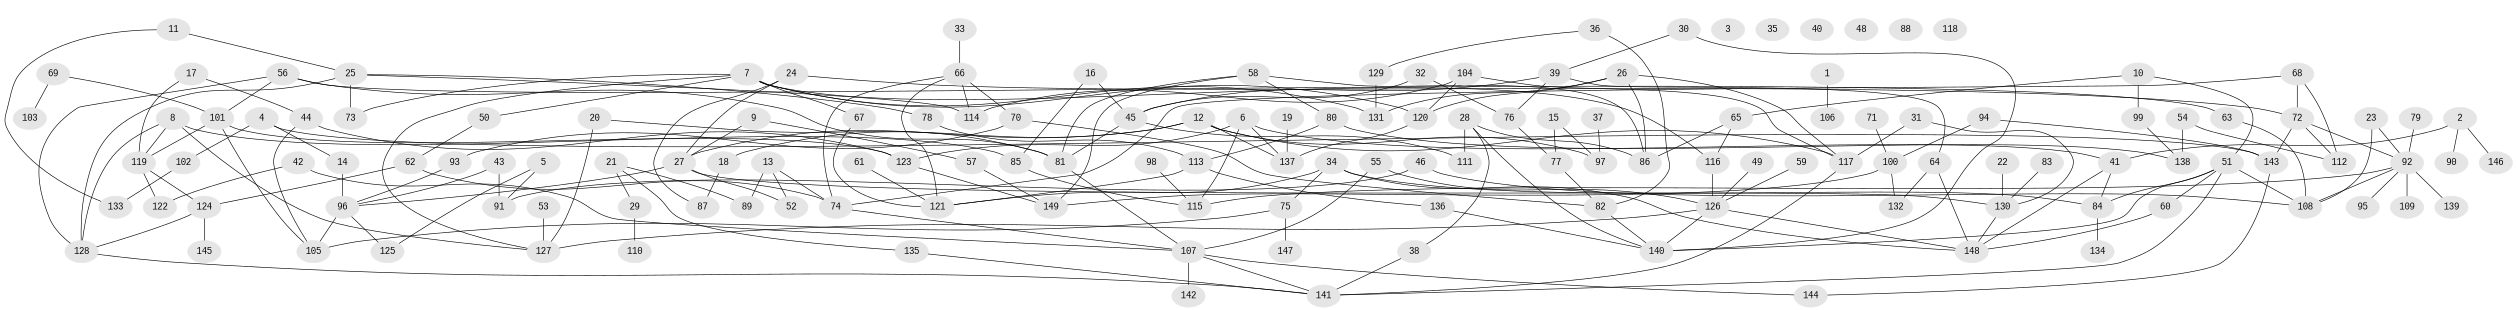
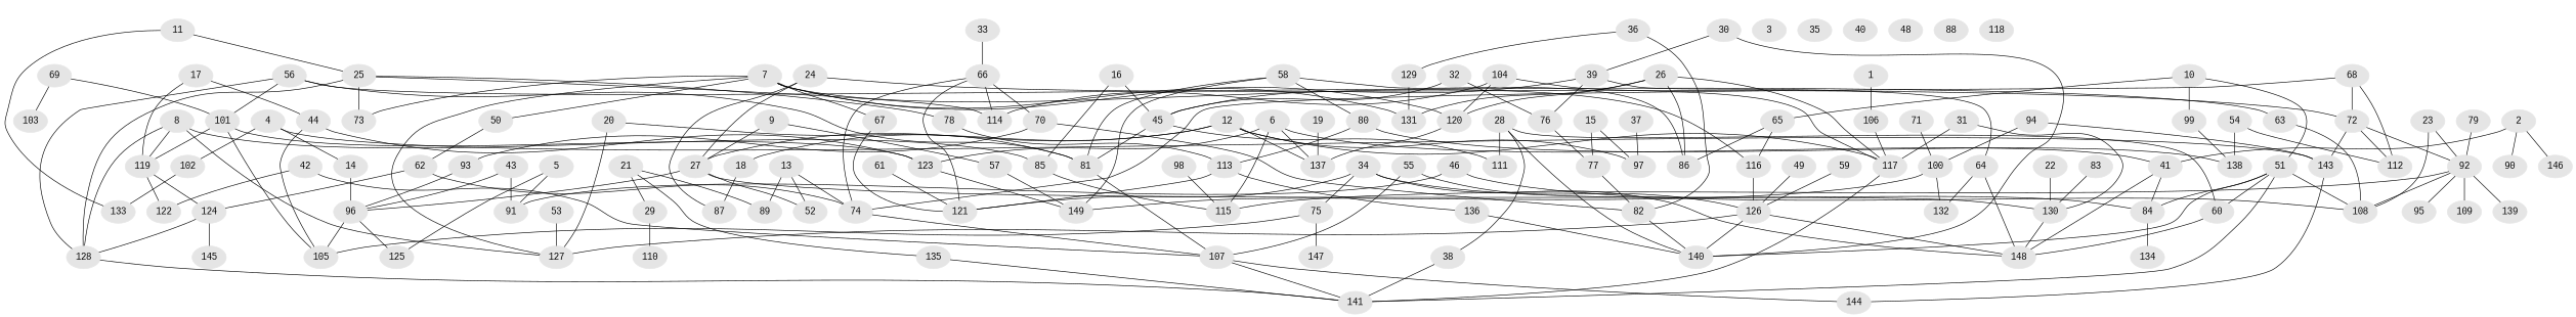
  graph {
    fontname="Liberation Mono"
    node [color=gray90 fontname="Liberation Mono" style=filled]
    edge [fontname="Liberation Mono"]
    1
    106
    117
    2
    41
    90
    146
    84
    148
    3
    4
    14
    102
    143
    96
    133
    144
    5
    91
    125
    6
    115
    123
    137
    149
    7
    50
    67
    73
    116
    120
    127
    131
    62
    121
    126
    8
    85
    119
    128
    122
    124
    141
    9
    27
    57
    52
    130
    10
    51
    65
    99
    108
    140
    60
    86
    138
    11
    25
    78
    114
    12
    18
    97
    87
    13
    74
    89
    107
    105
    15
    77
    82
    16
    45
    111
    81
    17
    44
    19
    20
    21
    29
    135
    110
    22
    23
    92
    139
    95
    109
    24
    72
    112
    113
    26
    28
    38
    30
    39
    76
    64
    31
    32
    33
    66
    70
    34
    75
    147
    134
    35
    36
    129
    37
    132
    40
    42
-   142
    43
    46
    136
    48
    49
    53
    54
    55
    56
    63
    101
    58
    80
    59
    61
    145
    93
    68
    69
    103
    71
    100
    79
    83
    88
    94
    98
    104
    118
    1 -- 106
+   106 -- 117
    117 -- 141
    2 -- 41
    2 -- 90
    2 -- 146
    41 -- 84
    41 -- 148
    84 -- 134
    4 -- 14
    4 -- 102
    4 -- 143
    14 -- 96
    102 -- 133
    143 -- 144
    96 -- 125
    96 -- 105
    5 -- 91
    5 -- 125
    6 -- 41
    6 -- 115
    6 -- 123
    6 -- 137
    123 -- 149
    7 -- 50
    7 -- 67
    7 -- 73
    7 -- 116
    7 -- 120
    7 -- 127
    7 -- 131
    50 -- 62
    67 -- 121
    116 -- 126
    120 -- 137
    62 -- 124
    62 -- 74
    126 -- 148
    126 -- 127
    126 -- 140
    8 -- 127
    8 -- 85
    8 -- 119
    8 -- 128
    85 -- 115
    119 -- 122
    119 -- 124
    128 -- 141
    124 -- 128
    124 -- 145
    9 -- 27
    9 -- 57
    27 -- 96
    27 -- 52
    27 -- 130
    57 -- 149
    130 -- 148
    10 -- 51
    10 -- 65
    10 -- 99
    51 -- 84
    51 -- 141
    51 -- 108
    51 -- 140
    51 -- 60
    65 -- 116
    65 -- 86
    99 -- 138
    60 -- 148
    11 -- 133
    11 -- 25
    25 -- 73
    25 -- 128
    25 -- 78
    25 -- 114
    78 -- 113
    12 -- 117
    12 -- 137
    12 -- 27
    12 -- 18
    12 -- 97
    18 -- 87
    13 -- 52
    13 -- 74
    13 -- 89
    74 -- 107
    107 -- 144
    107 -- 141
-   107 -- 142
    15 -- 97
    15 -- 77
    77 -- 82
    82 -- 140
    16 -- 85
    16 -- 45
    45 -- 111
    45 -- 81
    81 -- 107
    17 -- 119
    17 -- 44
    44 -- 123
    44 -- 105
    19 -- 137
    20 -- 127
    20 -- 81
    21 -- 89
    21 -- 29
    21 -- 135
    29 -- 110
    135 -- 141
    22 -- 130
    23 -- 108
    23 -- 92
    92 -- 115
    92 -- 108
    92 -- 139
    92 -- 95
    92 -- 109
    24 -- 27
    24 -- 87
    24 -- 72
    72 -- 143
    72 -- 92
    72 -- 112
    113 -- 121
    113 -- 136
    26 -- 117
    26 -- 120
    26 -- 131
    26 -- 86
    28 -- 140
-   28 -- 86
+   28 -- 60
    28 -- 111
    28 -- 38
    38 -- 141
    30 -- 140
    30 -- 39
    39 -- 45
    39 -- 76
    39 -- 64
    76 -- 77
    64 -- 148
    64 -- 132
    31 -- 117
    31 -- 130
    32 -- 45
    32 -- 76
    33 -- 66
    66 -- 121
    66 -- 114
    66 -- 74
    66 -- 70
    70 -- 82
    70 -- 93
    34 -- 84
    34 -- 148
    34 -- 121
    34 -- 75
    75 -- 105
    75 -- 147
    36 -- 82
    36 -- 129
    129 -- 131
    37 -- 97
    42 -- 122
    42 -- 107
    43 -- 96
    43 -- 91
    46 -- 91
    46 -- 108
    136 -- 140
    49 -- 126
    53 -- 127
    54 -- 138
    54 -- 112
    55 -- 126
    55 -- 107
    56 -- 128
    56 -- 81
    56 -- 63
    56 -- 101
    63 -- 108
    101 -- 123
    101 -- 119
    101 -- 105
    58 -- 149
    58 -- 86
    58 -- 81
    58 -- 80
    80 -- 138
    80 -- 113
    59 -- 126
    61 -- 121
    93 -- 96
    68 -- 74
    68 -- 72
    68 -- 112
    69 -- 101
    69 -- 103
    71 -- 100
    100 -- 149
    100 -- 132
    79 -- 92
    83 -- 130
    94 -- 143
    94 -- 100
    98 -- 115
    104 -- 117
    104 -- 120
    104 -- 114
  }
